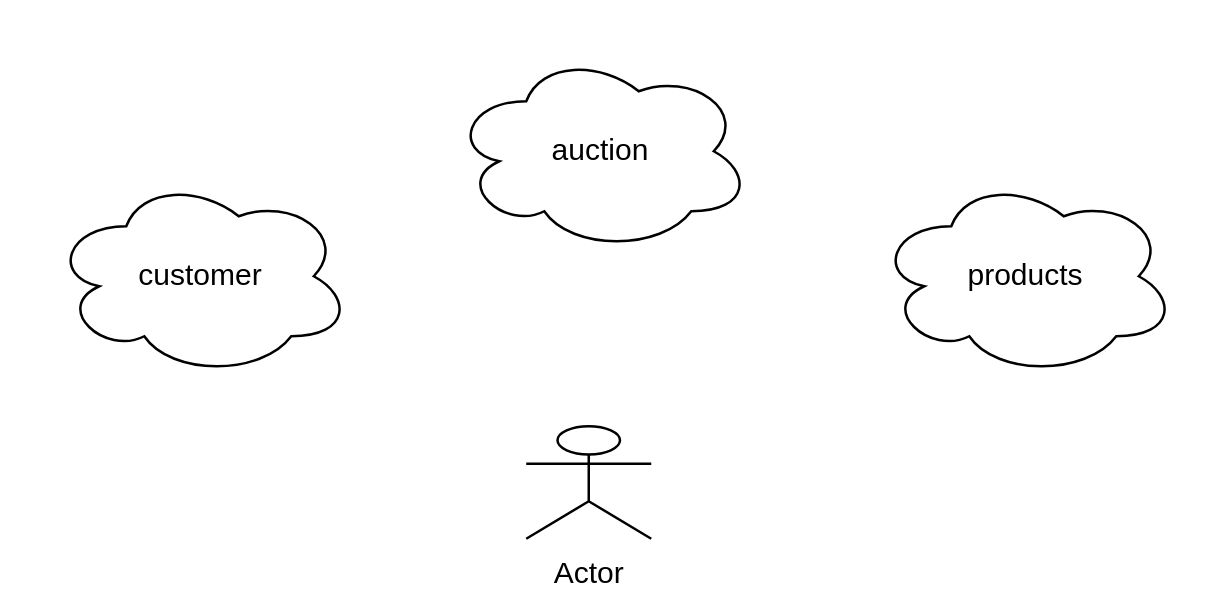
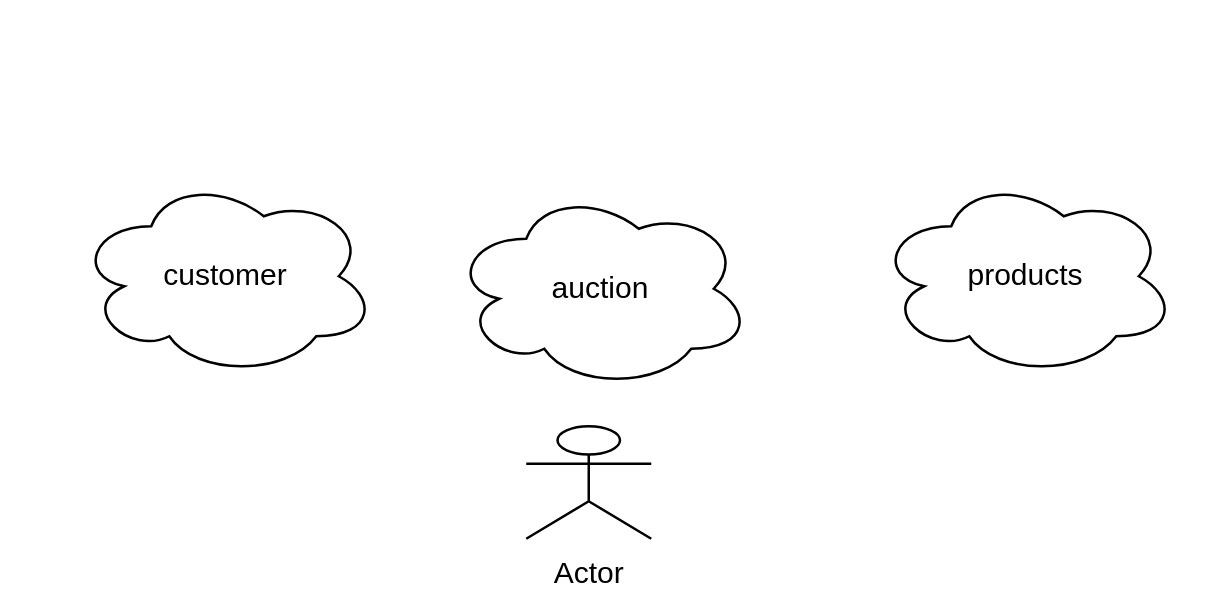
  <mxCell id="0" />
  <mxCell id="1" parent="0" />
  <mxCell id="2" value="Actor" style="shape=umlActor;verticalLabelPosition=bottom;verticalAlign=top;html=1;outlineConnect=0;" vertex="1" parent="1"><mxGeometry x="210" y="170" width="50" height="45" as="geometry" /></mxCell>
  <mxCell id="3" value="products" style="ellipse;shape=cloud;whiteSpace=wrap;html=1;" vertex="1" parent="1"><mxGeometry x="350" y="70" width="120" height="80" as="geometry" /></mxCell>
- <mxCell id="4" value="auction" style="ellipse;shape=cloud;whiteSpace=wrap;html=1;" vertex="1" parent="1"><mxGeometry x="180" y="20" width="120" height="80" as="geometry" /></mxCell>
- <mxCell id="5" value="customer" style="ellipse;shape=cloud;whiteSpace=wrap;html=1;" vertex="1" parent="1"><mxGeometry x="20" y="70" width="120" height="80" as="geometry" /></mxCell>
+ <mxCell id="4" value="auction" style="ellipse;shape=cloud;whiteSpace=wrap;html=1;" vertex="1" parent="1"><mxGeometry x="180" y="75" width="120" height="80" as="geometry" /></mxCell>
+ <mxCell id="5" value="customer" style="ellipse;shape=cloud;whiteSpace=wrap;html=1;" vertex="1" parent="1"><mxGeometry x="30" y="70" width="120" height="80" as="geometry" /></mxCell>
